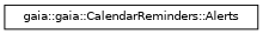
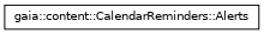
  digraph {
    rankdir=LR
-   n1 [color=black fillcolor=white fontname=Helvetica fontsize=10 height=0.2 label="gaia::gaia::CalendarReminders::Alerts" shape=record style=filled width=0.4]
+   n1 [color=black fillcolor=white fontname=Helvetica fontsize=10 height=0.2 label="gaia::content::CalendarReminders::Alerts" shape=record style=filled width=0.4]
  }
